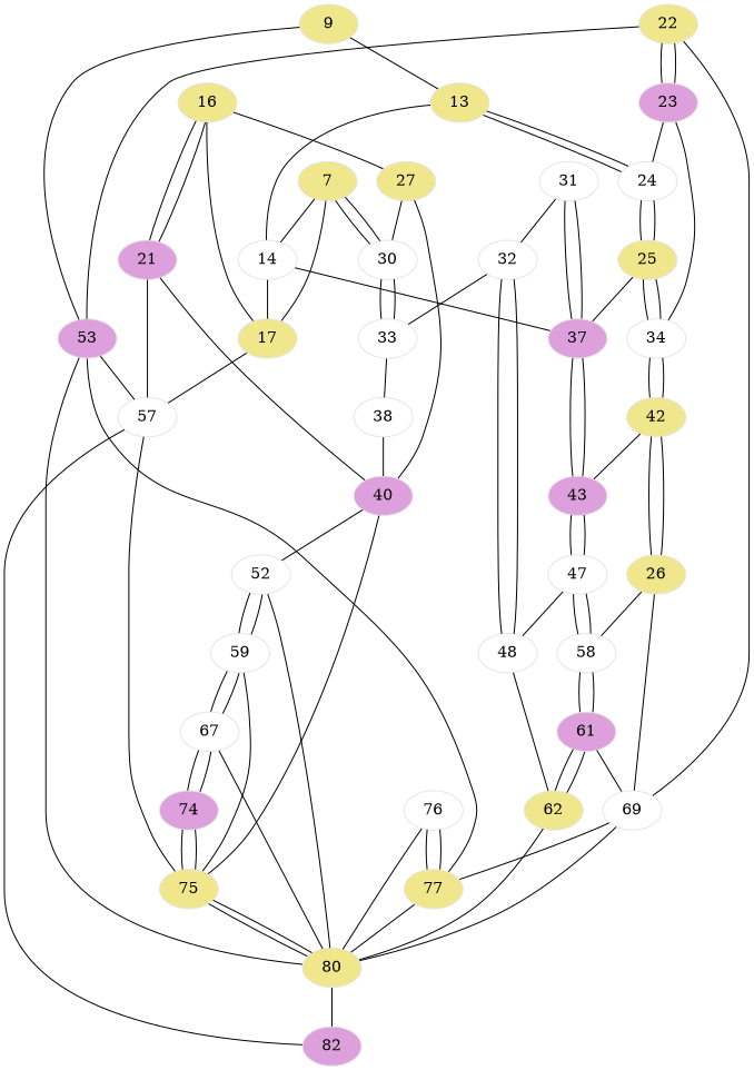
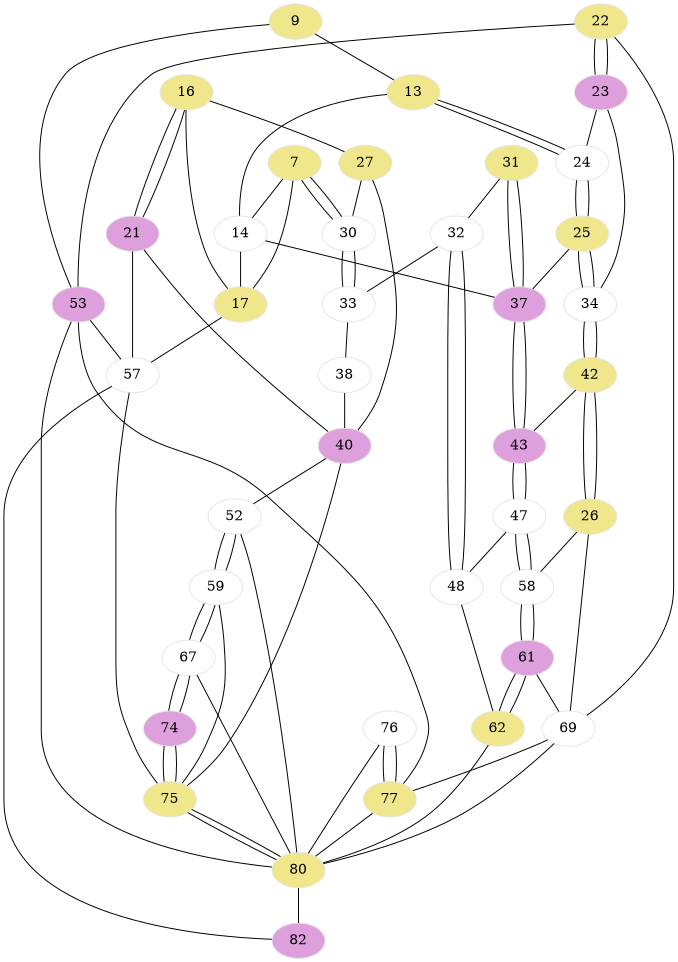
  graph {
    node [color=gray90 fillcolor=white style=filled]
    7 [fillcolor=khaki]
    14 [super="+12+5+6"]
    17 [fillcolor=khaki super="+8"]
    30
    37 [fillcolor=plum super="+26+18+19"]
    57 [super="+11+20"]
    33
    9 [fillcolor=khaki]
    13 [fillcolor=khaki]
    53 [fillcolor=plum super="+10"]
    24
    80 [fillcolor=khaki super="+65+64+72+79"]
    77 [fillcolor=khaki super="+54+73"]
    25 [fillcolor=khaki]
    43 [fillcolor=plum]
    16 [fillcolor=khaki super="+15"]
    21 [fillcolor=plum]
    27 [fillcolor=khaki]
    40 [fillcolor=plum super="+29+28+39"]
    75 [fillcolor=khaki super="+60+56"]
    82 [fillcolor=plum super="+81"]
    52 [super="+51"]
    22 [fillcolor=khaki]
    23 [fillcolor=plum]
    69 [super="+63+45"]
    34
    42 [fillcolor=khaki]
    38 [super="+36"]
-   31
+   31 [fillcolor=khaki]
    32
    48
    62 [fillcolor=khaki super="+49"]
    n33 [fillcolor=khaki label=26]
    47
    59
    58
    61 [fillcolor=plum]
    67 [super="+66"]
    74 [fillcolor=plum]
    76
    7 -- 14
    7 -- 17
    7 -- 30
    7 -- 30
    14 -- 17
    14 -- 37 [weight=2]
    17 -- 57 [weight=2]
    30 -- 33
    30 -- 33
    37 -- 43
    37 -- 43
    57 -- 75
    57 -- 82
    33 -- 38
    9 -- 13
    9 -- 53
    13 -- 14
    13 -- 24
    13 -- 24
    53 -- 57 [weight=2]
    53 -- 80
    53 -- 77
    24 -- 25
    24 -- 25
    80 -- 82 [weight=3]
    77 -- 80
    25 -- 37
    25 -- 34
    25 -- 34
    43 -- 47
    43 -- 47
    16 -- 17 [weight=2]
    16 -- 21
    16 -- 21
    16 -- 27
    21 -- 57
    21 -- 40
    27 -- 30
    27 -- 40
    40 -- 75
    40 -- 52
    75 -- 80
    75 -- 80
    52 -- 80
    52 -- 59
    52 -- 59
    22 -- 53
    22 -- 23
    22 -- 23
    22 -- 69
    23 -- 24
    23 -- 34
    69 -- 80
    69 -- 77 [weight=2]
    34 -- 42
    34 -- 42
    42 -- 43
    42 -- n33
    42 -- n33
    38 -- 40 [weight=2]
    31 -- 37 [weight=2]
    31 -- 37
    31 -- 32
    32 -- 33
    32 -- 48
    32 -- 48
    48 -- 62
    62 -- 80 [weight=2]
    n33 -- 69
    n33 -- 58
    47 -- 48
    47 -- 58
    47 -- 58
    59 -- 75
    59 -- 67
    59 -- 67
    58 -- 61
    58 -- 61
    61 -- 69
    61 -- 62
    61 -- 62
    67 -- 80
    67 -- 74 [weight=2]
    67 -- 74
    74 -- 75
    74 -- 75
    76 -- 80
    76 -- 77 [weight=2]
    76 -- 77
  }
